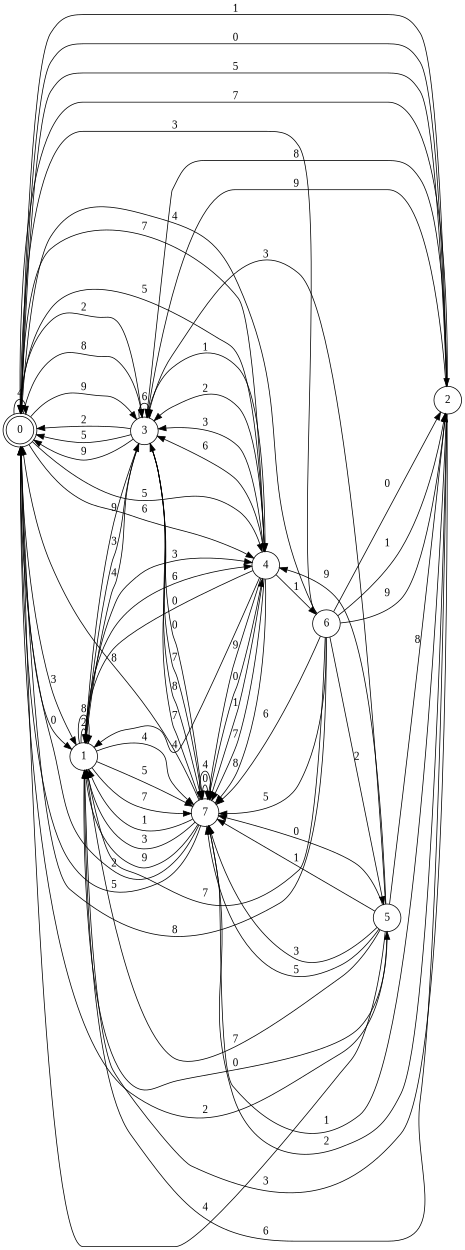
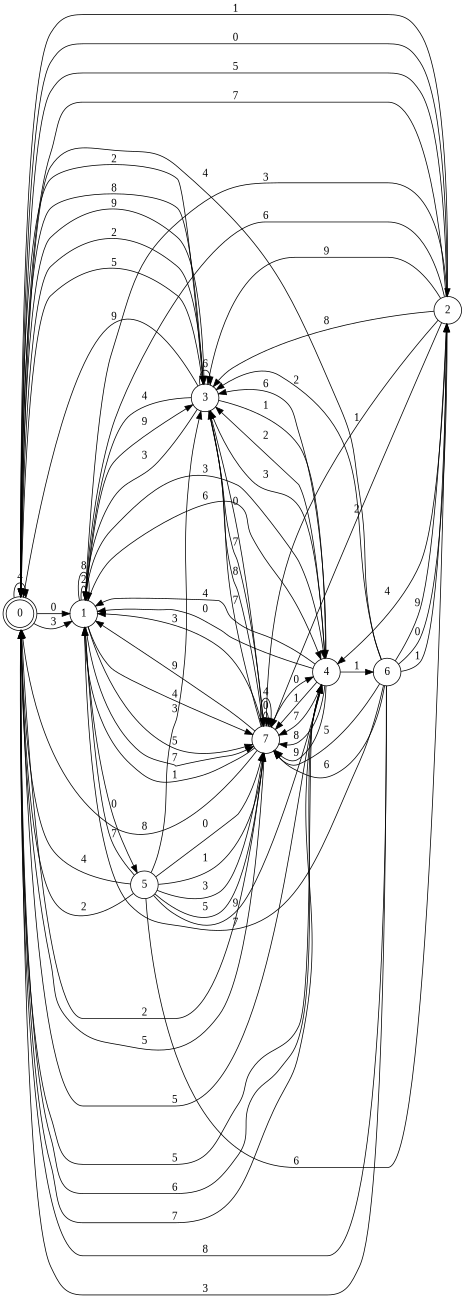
  digraph {
    fontname="Liberation Serif"
    rankdir=LR
    node [fontname="Liberation Serif" shape=circle]
    edge [fontname="Liberation Serif"]
    n1 [label=0 shape=doublecircle]
    n2 [label=1]
    n3 [label=2]
    n4 [label=3]
    n5 [label=4]
    n6 [label=5]
    n7 [label=7]
    n8 [label=6]
    n1 -> n1 [label=4]
    n1 -> n2 [label=0]
    n1 -> n2 [label=3]
    n1 -> n3 [label=1]
    n1 -> n4 [label=2]
    n1 -> n4 [label=8]
    n1 -> n4 [label=9]
    n1 -> n5 [label=5]
    n1 -> n5 [label=6]
    n1 -> n5 [label=7]
    n2 -> n2 [label=2]
    n2 -> n2 [label=8]
    n2 -> n4 [label=9]
    n2 -> n5 [label=3]
    n2 -> n5 [label=6]
    n2 -> n6 [label=0]
    n2 -> n7 [label=4]
    n2 -> n7 [label=5]
    n2 -> n7 [label=7]
    n3 -> n1 [label=0]
    n3 -> n1 [label=5]
    n3 -> n1 [label=7]
    n3 -> n2 [label=3]
    n3 -> n2 [label=6]
    n3 -> n4 [label=8]
    n3 -> n4 [label=9]
+   n3 -> n5 [label=4]
    n3 -> n7 [label=1]
    n3 -> n7 [label=2]
    n4 -> n1 [label=2]
    n4 -> n1 [label=5]
    n4 -> n1 [label=9]
    n4 -> n2 [label=3]
    n4 -> n2 [label=4]
    n4 -> n4 [label=6]
    n4 -> n5 [label=1]
    n4 -> n7 [label=0]
    n4 -> n7 [label=7]
    n4 -> n7 [label=8]
    n5 -> n1 [label=5]
    n5 -> n2 [label=0]
    n5 -> n2 [label=4]
    n5 -> n4 [label=2]
    n5 -> n4 [label=3]
    n5 -> n4 [label=6]
    n5 -> n7 [label=1]
    n5 -> n7 [label=7]
    n5 -> n7 [label=8]
    n5 -> n7 [label=9]
    n5 -> n8 [label=1]
    n6 -> n1 [label=2]
    n6 -> n1 [label=4]
    n6 -> n2 [label=7]
-   n6 -> n3 [label=8]
+   n6 -> n3 [label=6]
    n6 -> n4 [label=3]
    n6 -> n5 [label=9]
    n6 -> n7 [label=0]
    n6 -> n7 [label=1]
    n6 -> n7 [label=3]
    n6 -> n7 [label=5]
    n7 -> n1 [label=2]
    n7 -> n1 [label=5]
    n7 -> n1 [label=8]
    n7 -> n2 [label=1]
    n7 -> n2 [label=3]
    n7 -> n2 [label=9]
    n7 -> n4 [label=7]
    n7 -> n5 [label=0]
    n7 -> n7 [label=0]
    n7 -> n7 [label=4]
    n8 -> n1 [label=3]
    n8 -> n1 [label=4]
    n8 -> n1 [label=8]
    n8 -> n2 [label=7]
    n8 -> n3 [label=0]
    n8 -> n3 [label=1]
    n8 -> n3 [label=9]
-   n8 -> n6 [label=2]
+   n8 -> n4 [label=2]
    n8 -> n7 [label=5]
    n8 -> n7 [label=6]
  }
